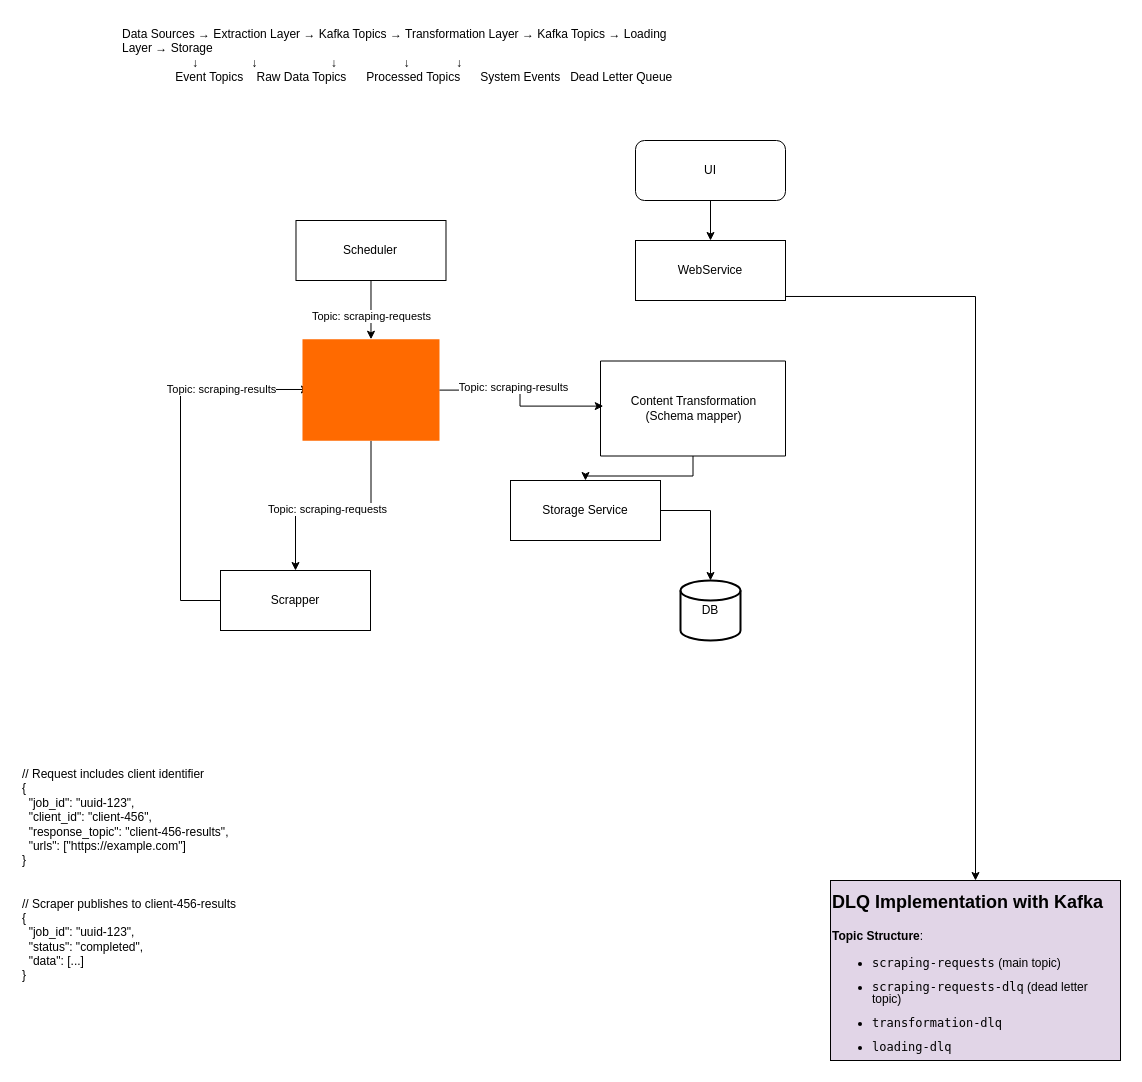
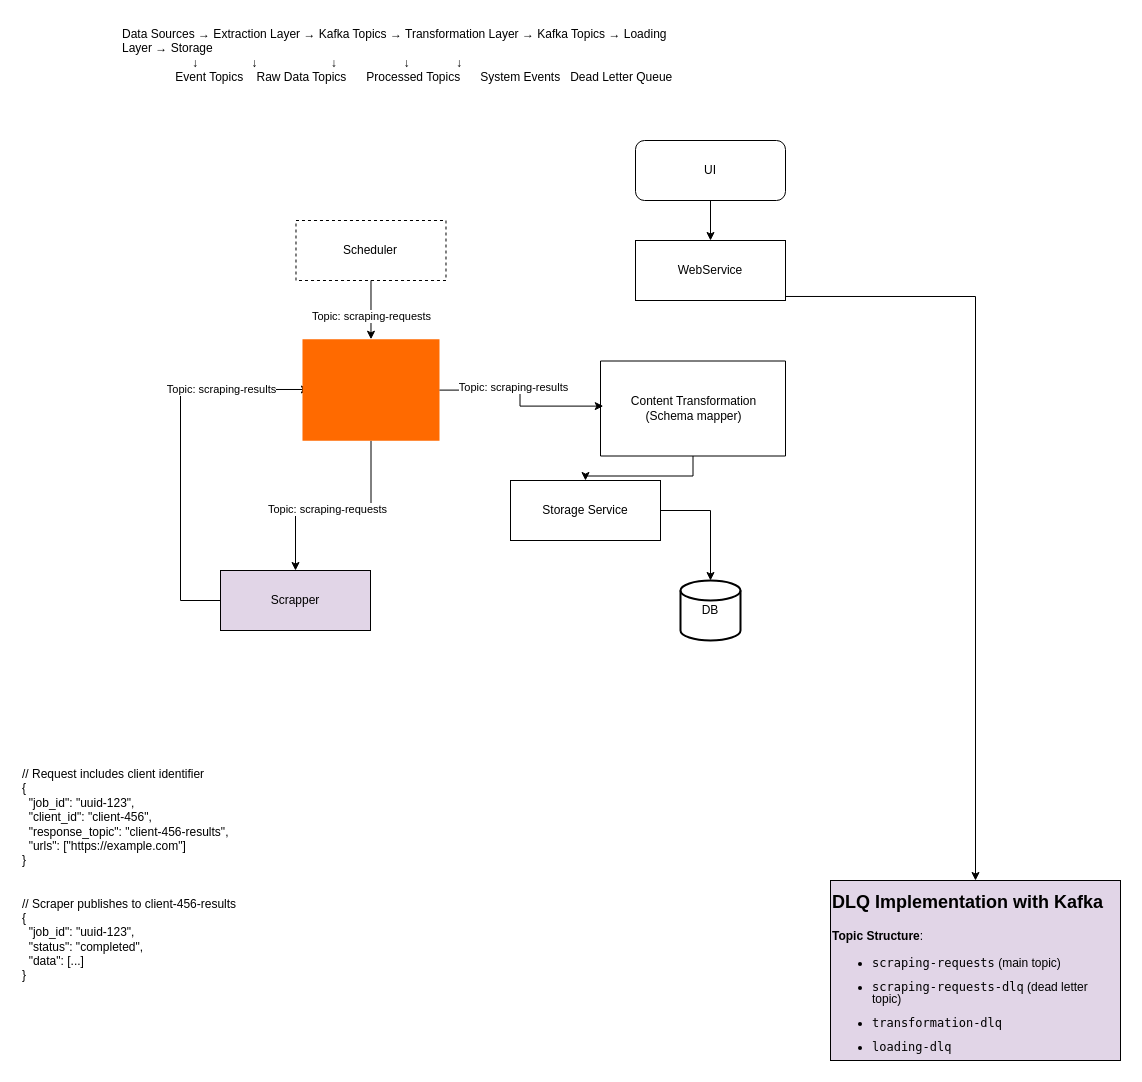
  <mxCell id="0" />
  <mxCell id="1" parent="0" />
- <mxCell id="2" value="Scheduler" style="whiteSpace=wrap;html=1;align=center;" parent="1" vertex="1"><mxGeometry x="295.49" y="220" width="150" height="60" as="geometry" /></mxCell>
+ <mxCell id="2" value="Scheduler" style="whiteSpace=wrap;html=1;align=center;dashed=1;" parent="1" vertex="1"><mxGeometry x="295.49" y="220" width="150" height="60" as="geometry" /></mxCell>
  <mxCell id="3" style="edgeStyle=orthogonalEdgeStyle;rounded=0;orthogonalLoop=1;jettySize=auto;html=1;" parent="1" source="2" target="15" edge="1"><mxGeometry relative="1" as="geometry"><mxPoint x="364" y="370" as="targetPoint" /></mxGeometry></mxCell>
  <mxCell id="4" value="Topic:&amp;nbsp;scraping-requests" style="edgeLabel;html=1;align=center;verticalAlign=middle;resizable=0;points=[];" parent="3" vertex="1" connectable="0"><mxGeometry x="0.195" relative="1" as="geometry"><mxPoint as="offset" /></mxGeometry></mxCell>
  <mxCell id="5" style="edgeStyle=orthogonalEdgeStyle;rounded=0;orthogonalLoop=1;jettySize=auto;html=1;entryX=0.051;entryY=0.495;entryDx=0;entryDy=0;entryPerimeter=0;exitX=0;exitY=0.5;exitDx=0;exitDy=0;" parent="1" source="7" target="15" edge="1"><mxGeometry relative="1" as="geometry"><mxPoint x="299" y="389.5" as="targetPoint" /><mxPoint x="180" y="580" as="sourcePoint" /><Array as="points"><mxPoint x="180" y="600" /><mxPoint x="180" y="389" /></Array></mxGeometry></mxCell>
  <mxCell id="6" value="Topic:&amp;nbsp;scraping-results" style="edgeLabel;html=1;align=center;verticalAlign=middle;resizable=0;points=[];" parent="5" vertex="1" connectable="0"><mxGeometry x="0.535" relative="1" as="geometry"><mxPoint as="offset" /></mxGeometry></mxCell>
- <mxCell id="7" value="Scrapper" style="whiteSpace=wrap;html=1;align=center;" parent="1" vertex="1"><mxGeometry x="220" y="570" width="150" height="60" as="geometry" /></mxCell>
+ <mxCell id="7" value="Scrapper" style="whiteSpace=wrap;html=1;align=center;fillColor=#e1d5e7;" parent="1" vertex="1"><mxGeometry x="220" y="570" width="150" height="60" as="geometry" /></mxCell>
  <mxCell id="8" style="edgeStyle=orthogonalEdgeStyle;rounded=0;orthogonalLoop=1;jettySize=auto;html=1;entryX=0.5;entryY=0;entryDx=0;entryDy=0;" parent="1" source="9" target="11" edge="1"><mxGeometry relative="1" as="geometry" /></mxCell>
  <mxCell id="9" value="Content Transformation&lt;div&gt;(Schema mapper)&lt;/div&gt;" style="verticalLabelPosition=middle;verticalAlign=middle;html=1;shape=mxgraph.basic.rect;fillColor2=none;strokeWidth=1;size=20;indent=5;labelPosition=center;align=center;" parent="1" vertex="1"><mxGeometry x="600" y="360.5" width="185" height="95" as="geometry" /></mxCell>
  <mxCell id="10" style="edgeStyle=orthogonalEdgeStyle;rounded=0;orthogonalLoop=1;jettySize=auto;html=1;" parent="1" source="11" target="12" edge="1"><mxGeometry relative="1" as="geometry" /></mxCell>
  <mxCell id="11" value="Storage Service" style="whiteSpace=wrap;html=1;align=center;" parent="1" vertex="1"><mxGeometry x="510" y="480" width="150" height="60" as="geometry" /></mxCell>
  <mxCell id="12" value="DB" style="strokeWidth=2;html=1;shape=mxgraph.flowchart.database;whiteSpace=wrap;" parent="1" vertex="1"><mxGeometry x="680" y="580" width="60" height="60" as="geometry" /></mxCell>
  <mxCell id="13" style="edgeStyle=orthogonalEdgeStyle;rounded=0;orthogonalLoop=1;jettySize=auto;html=1;" parent="1" source="15" target="7" edge="1"><mxGeometry relative="1" as="geometry" /></mxCell>
  <mxCell id="14" value="Topic:&amp;nbsp;scraping-requests" style="edgeLabel;html=1;align=center;verticalAlign=middle;resizable=0;points=[];" parent="13" vertex="1" connectable="0"><mxGeometry x="0.06" y="3" relative="1" as="geometry"><mxPoint as="offset" /></mxGeometry></mxCell>
  <mxCell id="15" value="" style="points=[];aspect=fixed;html=1;align=center;shadow=0;dashed=0;fillColor=#FF6A00;strokeColor=none;shape=mxgraph.alibaba_cloud.kafka;" parent="1" vertex="1"><mxGeometry x="301.98" y="338.75" width="137.02" height="101.5" as="geometry" /></mxCell>
  <mxCell id="16" value="Data Sources → Extraction Layer → Kafka Topics → Transformation Layer → Kafka Topics → Loading Layer → Storage&#10;                     ↓                ↓                      ↓                    ↓              ↓&#10;                Event Topics    Raw Data Topics      Processed Topics      System Events   Dead Letter Queue" style="text;whiteSpace=wrap;" parent="1" vertex="1"><mxGeometry x="120" y="20" width="560" height="100" as="geometry" /></mxCell>
  <mxCell id="17" style="edgeStyle=orthogonalEdgeStyle;rounded=0;orthogonalLoop=1;jettySize=auto;html=1;entryX=0.015;entryY=0.475;entryDx=0;entryDy=0;entryPerimeter=0;" parent="1" source="15" target="9" edge="1"><mxGeometry relative="1" as="geometry" /></mxCell>
  <mxCell id="18" value="Topic:&amp;nbsp;scraping-results" style="edgeLabel;html=1;align=center;verticalAlign=middle;resizable=0;points=[];" parent="17" vertex="1" connectable="0"><mxGeometry x="-0.193" y="3" relative="1" as="geometry"><mxPoint as="offset" /></mxGeometry></mxCell>
  <mxCell id="19" value="// Request includes client identifier&#10;{&#10;  &quot;job_id&quot;: &quot;uuid-123&quot;,&#10;  &quot;client_id&quot;: &quot;client-456&quot;,&#10;  &quot;response_topic&quot;: &quot;client-456-results&quot;,&#10;  &quot;urls&quot;: [&quot;https://example.com&quot;]&#10;}&#10;&#10;&#10;// Scraper publishes to client-456-results&#10;{&#10;  &quot;job_id&quot;: &quot;uuid-123&quot;,&#10;  &quot;status&quot;: &quot;completed&quot;,&#10;  &quot;data&quot;: [...]&#10;}" style="text;whiteSpace=wrap;" parent="1" vertex="1"><mxGeometry x="20" y="760" width="250" height="240" as="geometry" /></mxCell>
  <mxCell id="20" style="edgeStyle=orthogonalEdgeStyle;rounded=0;orthogonalLoop=1;jettySize=auto;html=1;entryX=0.5;entryY=0;entryDx=0;entryDy=0;" parent="1" source="21" target="23" edge="1"><mxGeometry relative="1" as="geometry" /></mxCell>
  <mxCell id="21" value="UI" style="whiteSpace=wrap;html=1;align=center;rounded=1;" parent="1" vertex="1"><mxGeometry x="635" y="140" width="150" height="60" as="geometry" /></mxCell>
  <mxCell id="22" style="edgeStyle=orthogonalEdgeStyle;rounded=0;orthogonalLoop=1;jettySize=auto;html=1;exitX=0.813;exitY=0.933;exitDx=0;exitDy=0;exitPerimeter=0;" parent="1" source="23" target="24" edge="1"><mxGeometry relative="1" as="geometry"><mxPoint x="810" y="610" as="targetPoint" /></mxGeometry></mxCell>
  <mxCell id="23" value="WebService" style="whiteSpace=wrap;html=1;align=center;" parent="1" vertex="1"><mxGeometry x="635" y="240" width="150" height="60" as="geometry" /></mxCell>
  <mxCell id="24" value="&lt;div style=&quot;line-height: 130%;&quot;&gt;&lt;h2 style=&quot;line-height: 130%;&quot; class=&quot;text-xl font-bold text-text-100 mt-1 -mb-0.5&quot;&gt;DLQ Implementation with Kafka&lt;/h2&gt;&lt;p class=&quot;whitespace-normal break-words&quot;&gt;&lt;strong&gt;Topic Structure&lt;/strong&gt;:&lt;/p&gt;&lt;ul style=&quot;line-height: 100%;&quot; class=&quot;[&amp;amp;:not(:last-child)_ul]:pb-1 [&amp;amp;:not(:last-child)_ol]:pb-1 list-disc space-y-1.5 pl-7&quot;&gt;&lt;li class=&quot;whitespace-normal break-words&quot;&gt;&lt;code class=&quot;bg-text-200/5 border border-0.5 border-border-300 text-danger-000 whitespace-pre-wrap rounded-[0.4rem] px-1 py-px text-[0.9rem]&quot;&gt;scraping-requests&lt;/code&gt; (main topic)&lt;/li&gt;&lt;br&gt;&lt;li class=&quot;whitespace-normal break-words&quot;&gt;&lt;code class=&quot;bg-text-200/5 border border-0.5 border-border-300 text-danger-000 whitespace-pre-wrap rounded-[0.4rem] px-1 py-px text-[0.9rem]&quot;&gt;scraping-requests-dlq&lt;/code&gt; (dead letter topic)&lt;/li&gt;&lt;br&gt;&lt;li class=&quot;whitespace-normal break-words&quot;&gt;&lt;code class=&quot;bg-text-200/5 border border-0.5 border-border-300 text-danger-000 whitespace-pre-wrap rounded-[0.4rem] px-1 py-px text-[0.9rem]&quot;&gt;transformation-dlq&lt;/code&gt;&lt;/li&gt;&lt;br&gt;&lt;li class=&quot;whitespace-normal break-words&quot;&gt;&lt;code class=&quot;bg-text-200/5 border border-0.5 border-border-300 text-danger-000 whitespace-pre-wrap rounded-[0.4rem] px-1 py-px text-[0.9rem]&quot;&gt;loading-dlq&lt;/code&gt;&lt;/li&gt;&lt;/ul&gt;&lt;/div&gt;" style="whiteSpace=wrap;html=1;align=left;fillColor=#e1d5e7;" parent="1" vertex="1"><mxGeometry x="830" y="880" width="290" height="180" as="geometry" /></mxCell>
